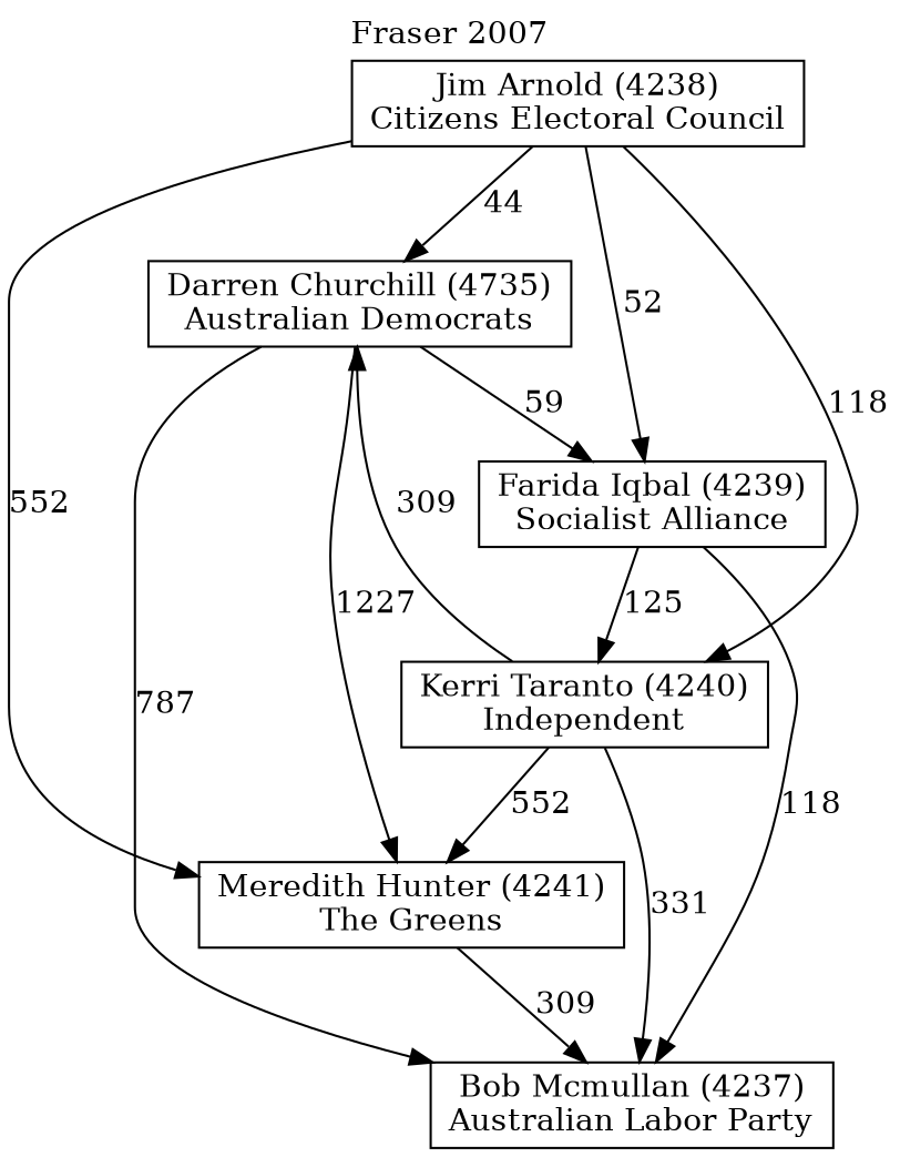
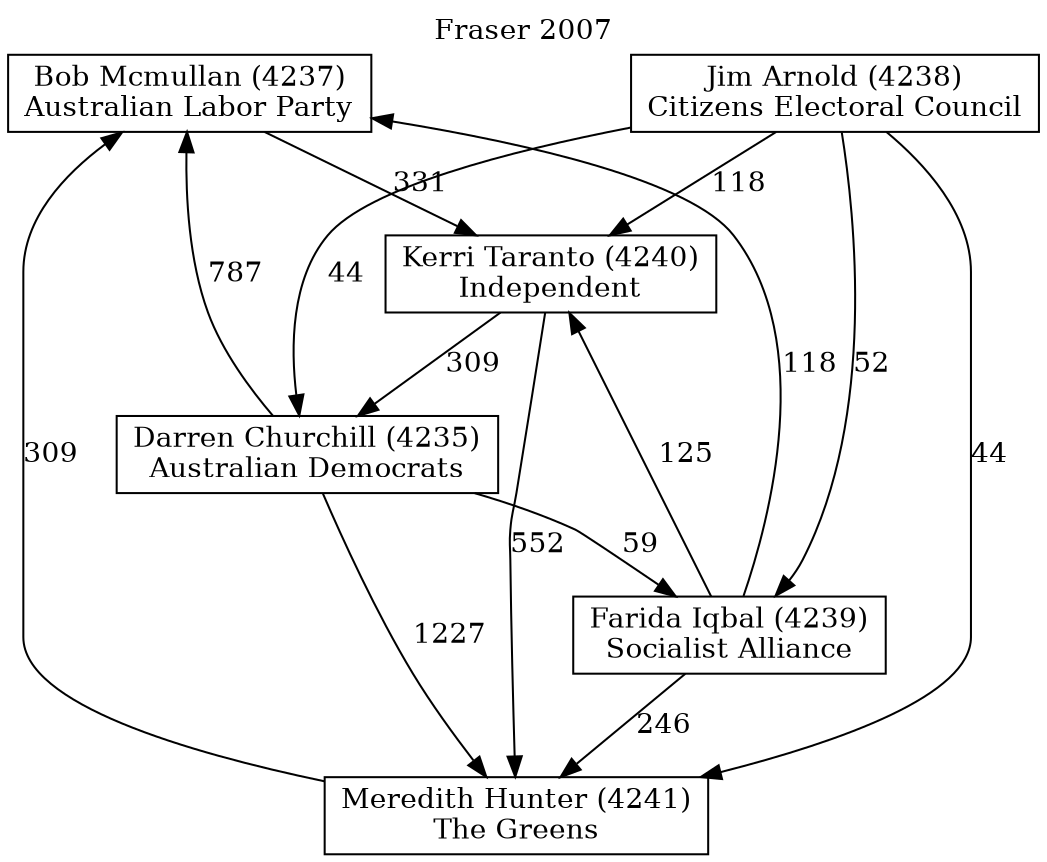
  digraph {
    label="Fraser 2007"
    labelloc=t
    mclimit=10
    node [shape=box]
    n1 [label="Bob Mcmullan (4237)\nAustralian Labor Party"]
    n2 [label="Meredith Hunter (4241)\nThe Greens"]
-   n3 [label="Darren Churchill (4735)\nAustralian Democrats"]
+   n3 [label="Darren Churchill (4235)\nAustralian Democrats"]
    n4 [label="Farida Iqbal (4239)\nSocialist Alliance"]
    n5 [label="Kerri Taranto (4240)\nIndependent"]
    n6 [label="Jim Arnold (4238)\nCitizens Electoral Council"]
    n2 -> n1 [label=309]
    n3 -> n1 [label=787]
    n3 -> n2 [label=1227]
    n3 -> n4 [label=59]
    n4 -> n1 [label=118]
+   n4 -> n2 [label=246]
    n4 -> n5 [label=125]
-   n5 -> n1 [label=331]
+   n1 -> n5 [label=331]
    n5 -> n2 [label=552]
    n5 -> n3 [label=309]
-   n6 -> n2 [label=552]
+   n6 -> n2 [label=44]
    n6 -> n3 [label=44]
    n6 -> n4 [label=52]
    n6 -> n5 [label=118]
  }
